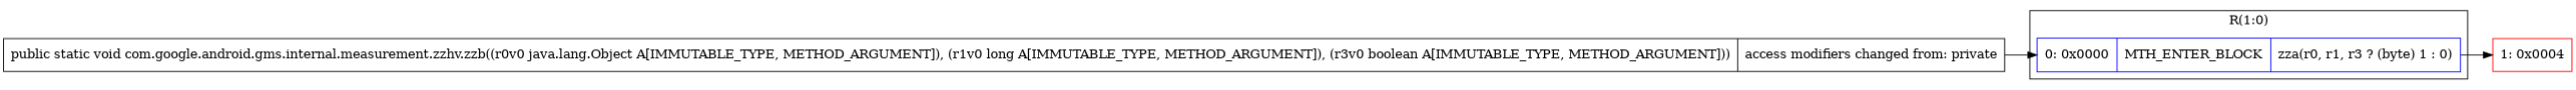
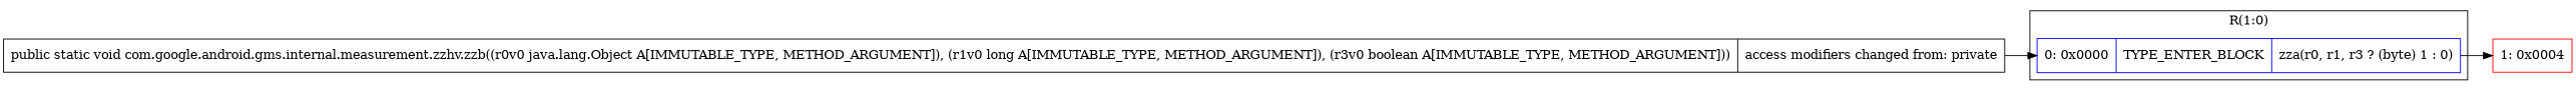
  digraph {
    rankdir=LR
    node [shape=record]
-   n1 [color=blue label="{0\:\ 0x0000|MTH_ENTER_BLOCK\l|zza(r0, r1, r3 ? (byte) 1 : 0)\l}"]
+   n1 [color=blue label="{0\:\ 0x0000|TYPE_ENTER_BLOCK\l|zza(r0, r1, r3 ? (byte) 1 : 0)\l}"]
    n2 [color=red label="{1\:\ 0x0004}"]
    n3 [label="{public static void com.google.android.gms.internal.measurement.zzhv.zzb((r0v0 java.lang.Object A[IMMUTABLE_TYPE, METHOD_ARGUMENT]), (r1v0 long A[IMMUTABLE_TYPE, METHOD_ARGUMENT]), (r3v0 boolean A[IMMUTABLE_TYPE, METHOD_ARGUMENT]))  | access modifiers changed from: private\l}"]
    subgraph cluster_1 {
      label="R(1:0)"
      n1
    }
    n1 -> n2
    n3 -> n1
  }
